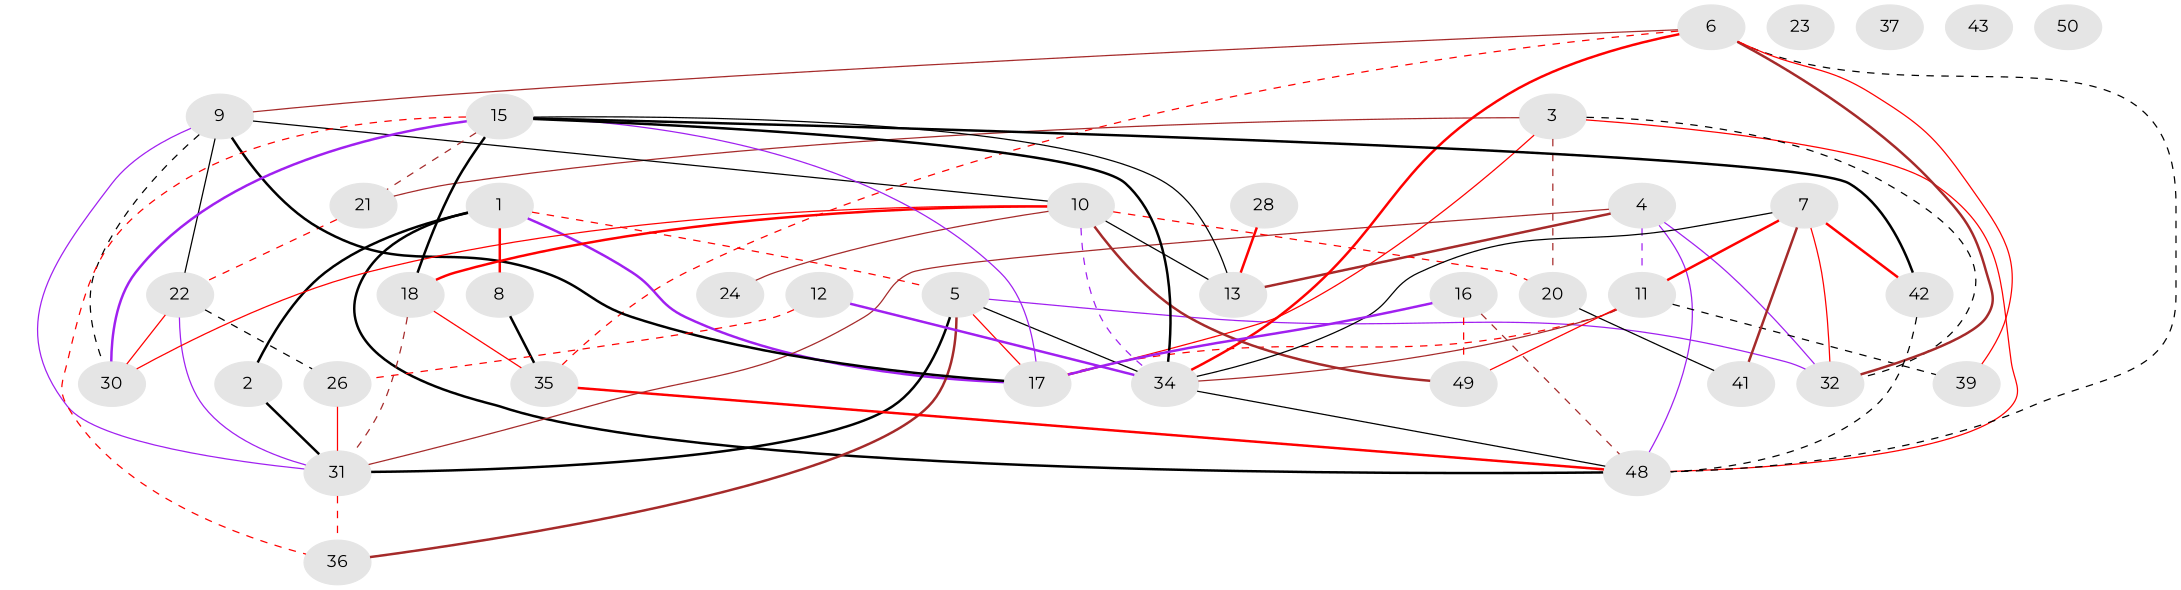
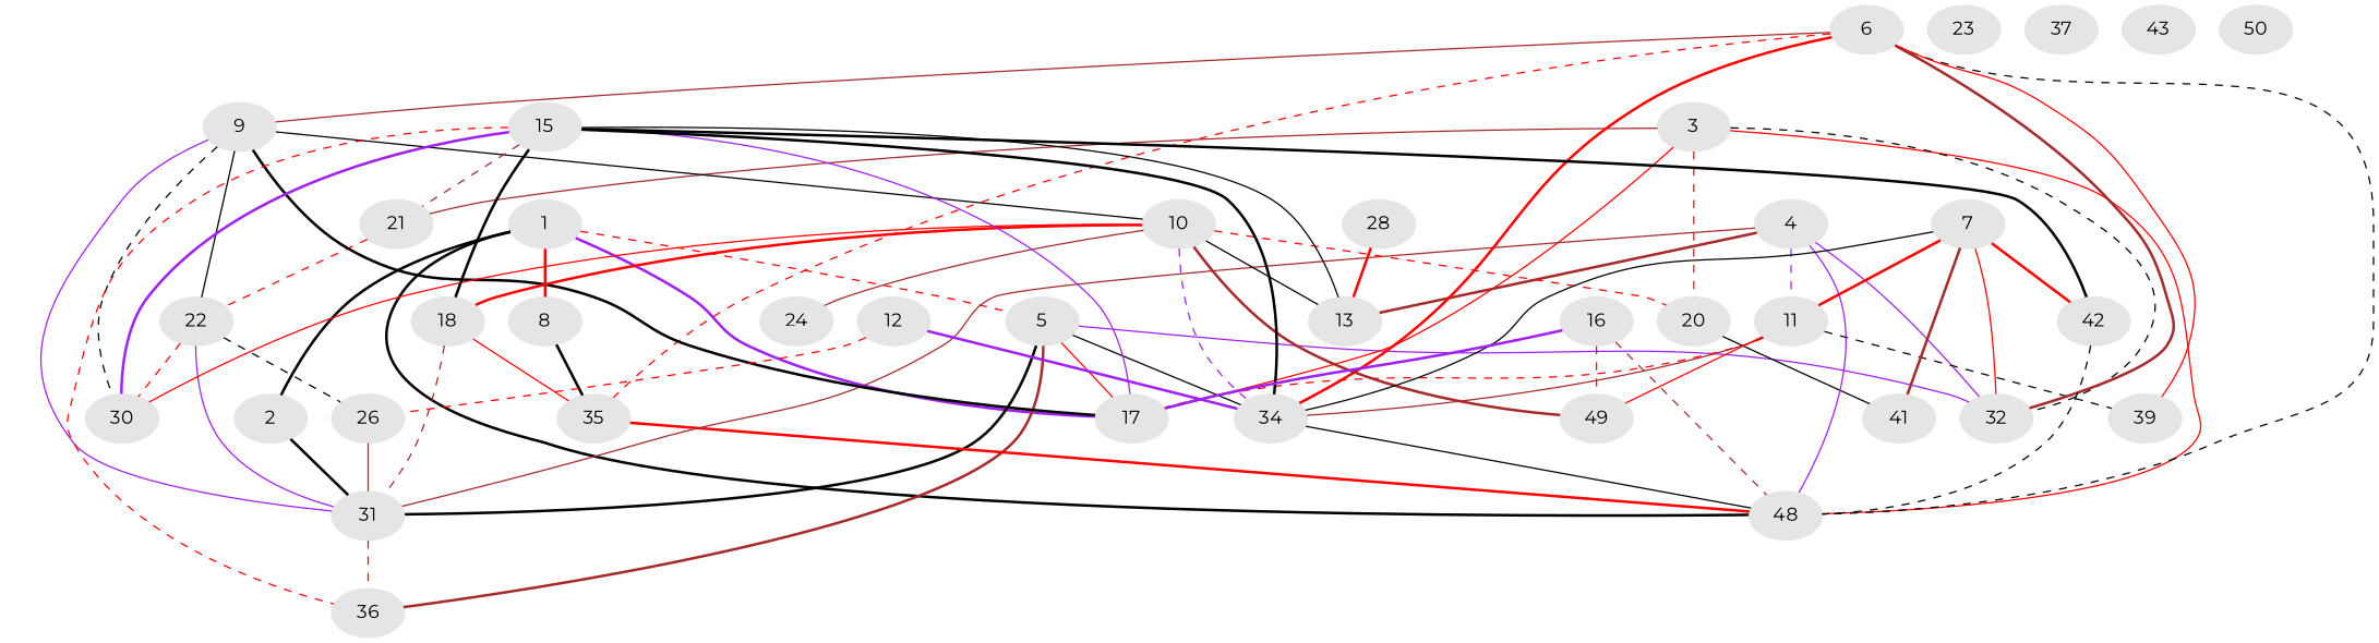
  graph {
    fontname=Montserrat
    node [color=gray90 fontname=Montserrat style=filled]
    edge [color=red fontname=Montserrat style=solid]
    1 [super="+53"]
    2
    5 [super="+19"]
    8 [super="+58"]
    17 [super="+54"]
    48 [super="+52"]
    31 [super="+45"]
    32 [super="+46"]
    34 [super="+57"]
    36
    35 [super="+51"]
    3 [super="+44"]
    20 [super="+25"]
    21
    41
    22 [super="+27"]
    4 [super="+29"]
    11
    n19 [label=13]
    39
    49
    6 [super="+13"]
    9 [super="+47"]
    10 [super="+14"]
    30
    7 [super="+40"]
    42
    18
    24
    26
    12 [super="+38"]
    15 [super="+56"]
    16 [super="+55"]
    23
    28
    37
    43
    50
    1 -- 2 [color=black style=bold]
    1 -- 5 [style=dashed weight=2]
    1 -- 8 [style=bold]
    1 -- 17 [color=purple style=bold]
    1 -- 48 [color=black style=bold]
    2 -- 31 [color=black style=bold]
    5 -- 17
    5 -- 31 [color=black style=bold]
    5 -- 32 [color=purple]
    5 -- 34 [color=black]
    5 -- 36 [color=brown style=bold]
    8 -- 35 [color=black style=bold]
    31 -- 36 [style=dashed]
    34 -- 48 [color=black]
    35 -- 48 [style=bold]
    3 -- 17
    3 -- 48
    3 -- 32 [color=black style=dashed]
    3 -- 20 [color=brown style=dashed]
    3 -- 21 [color=brown]
    20 -- 41 [color=black]
    21 -- 22 [style=dashed]
    22 -- 31 [color=purple]
-   22 -- 30
+   22 -- 30 [style=dashed]
    22 -- 26 [color=black style=dashed]
    4 -- 48 [color=purple]
    4 -- 31 [color=brown]
    4 -- 32 [color=purple]
    4 -- 11 [color=purple style=dashed]
    4 -- n19 [color=brown style=bold]
    11 -- 17 [style=dashed]
    11 -- 34 [color=brown]
    11 -- 39 [color=black style=dashed]
    11 -- 49
    6 -- 48 [color=black style=dashed]
    6 -- 32 [color=brown style=bold]
    6 -- 34 [style=bold]
    6 -- 35 [style=dashed]
    6 -- 39
    6 -- 9 [color=brown]
    9 -- 17 [color=black style=bold]
    9 -- 31 [color=purple]
    9 -- 22 [color=black]
    9 -- 10 [color=black]
    9 -- 30 [color=black style=dashed]
    10 -- 34 [color=purple style=dashed]
    10 -- 20 [style=dashed]
    10 -- n19 [color=black]
    10 -- 49 [color=brown style=bold]
    10 -- 30
    10 -- 18 [style=bold]
    10 -- 24 [color=brown]
    7 -- 32
    7 -- 34 [color=black]
    7 -- 41 [color=brown style=bold]
    7 -- 11 [style=bold]
    7 -- 42 [style=bold]
    42 -- 48 [color=black style=dashed]
    18 -- 31 [color=brown style=dashed]
    18 -- 35
    26 -- 31
    12 -- 34 [color=purple style=bold]
    12 -- 26 [style=dashed]
    15 -- 17 [color=purple]
    15 -- 34 [color=black style=bold weight=2]
    15 -- 36 [style=dashed]
    15 -- 21 [color=brown style=dashed]
    15 -- n19 [color=black]
    15 -- 30 [color=purple style=bold]
    15 -- 42 [color=black style=bold]
    15 -- 18 [color=black style=bold]
    16 -- 17 [color=purple style=bold]
    16 -- 48 [color=brown style=dashed]
    16 -- 49 [style=dashed]
    28 -- n19 [style=bold]
  }
